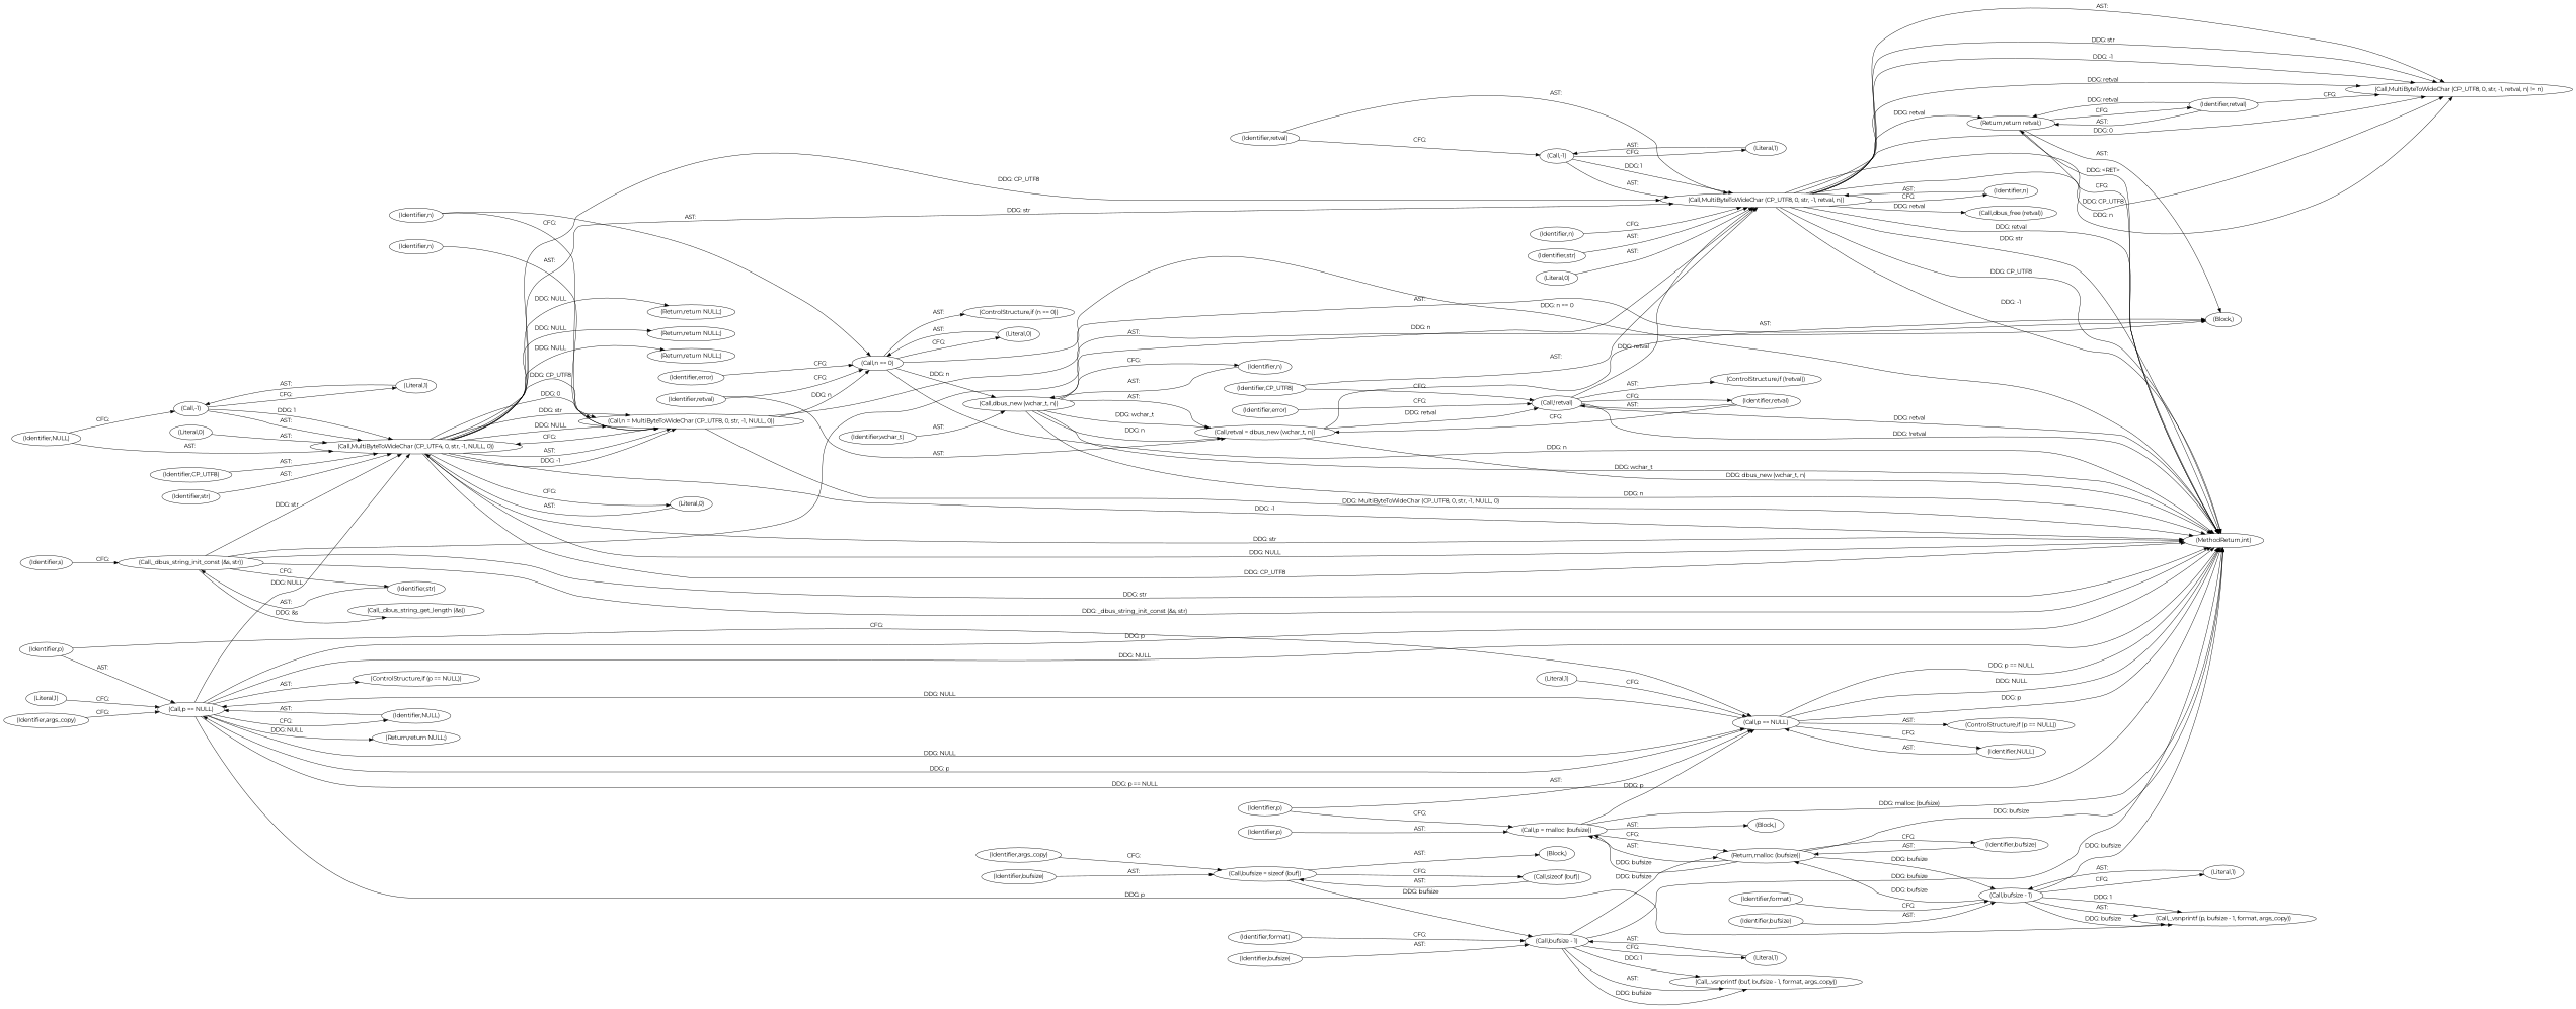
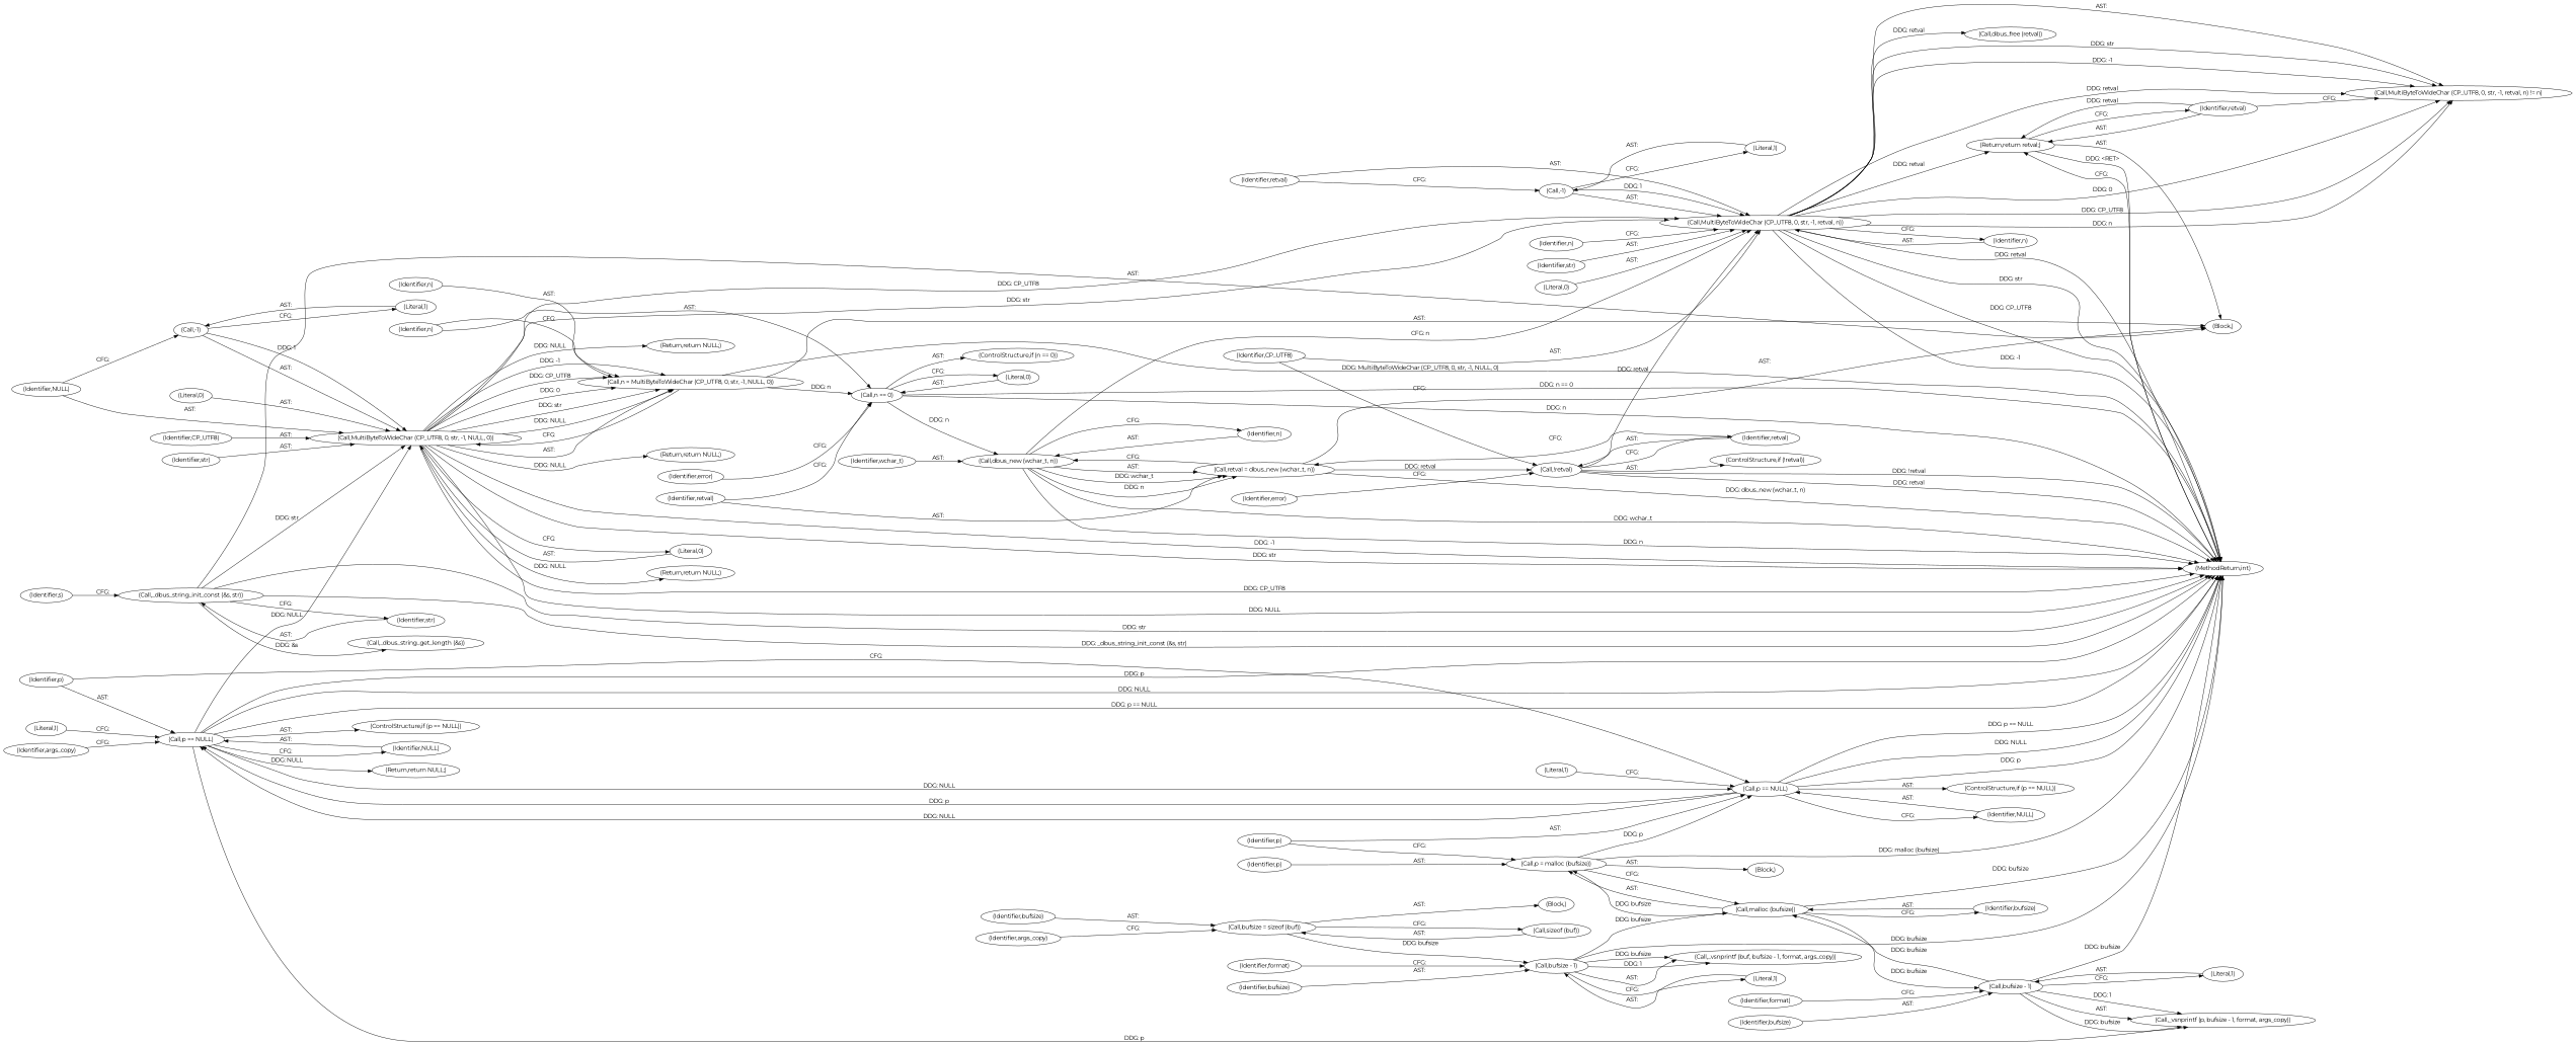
  digraph {
    fontname=Montserrat
    rankdir=LR
    node [fontname=Montserrat]
    edge [fontname=Montserrat]
    n1 [label="(Return,return retval;)"]
    n2 [label="(Identifier,retval)"]
    n3 [label="(MethodReturn,int)"]
    n4 [label="(Block,)"]
    n5 [label="(Call,MultiByteToWideChar (CP_UTF8, 0, str, -1, retval, n) != n)"]
    n6 [label="(Call,MultiByteToWideChar (CP_UTF8, 0, str, -1, retval, n))"]
    n7 [label="(Call,dbus_free (retval))"]
    n8 [label="(Identifier,n)"]
-   n9 [label="(Call,MultiByteToWideChar (CP_UTF4, 0, str, -1, NULL, 0))"]
+   n9 [label="(Call,MultiByteToWideChar (CP_UTF8, 0, str, -1, NULL, 0))"]
    n10 [label="(Call,n = MultiByteToWideChar (CP_UTF8, 0, str, -1, NULL, 0))"]
    n11 [label="(Literal,0)"]
    n12 [label="(Return,return NULL;)"]
    n13 [label="(Return,return NULL;)"]
    n14 [label="(Return,return NULL;)"]
    n15 [label="(Call,n == 0)"]
    n16 [label="(Call,_dbus_string_init_const (&s, str))"]
    n17 [label="(Identifier,str)"]
    n18 [label="(Call,_dbus_string_get_length (&s))"]
    n19 [label="(Call,-1)"]
    n20 [label="(Literal,1)"]
    n21 [label="(Call,p == NULL)"]
    n22 [label="(Call,p == NULL)"]
    n23 [label="(Call,_vsnprintf (p, bufsize - 1, format, args_copy))"]
    n24 [label="(Return,return NULL;)"]
    n25 [label="(Identifier,NULL)"]
    n26 [label="(ControlStructure,if (p == NULL))"]
    n27 [label="(ControlStructure,if (p == NULL))"]
    n28 [label="(Identifier,NULL)"]
    n29 [label="(Call,p = malloc (bufsize))"]
-   n30 [label="(Return,malloc (bufsize))"]
+   n30 [label="(Call,malloc (bufsize))"]
    n31 [label="(Block,)"]
    n32 [label="(Call,bufsize - 1)"]
    n33 [label="(Identifier,bufsize)"]
    n34 [label="(Literal,1)"]
    n35 [label="(Call,bufsize - 1)"]
    n36 [label="(Call,_vsnprintf (buf, bufsize - 1, format, args_copy))"]
    n37 [label="(Literal,1)"]
    n38 [label="(Call,bufsize = sizeof (buf))"]
    n39 [label="(Block,)"]
    n40 [label="(Call,sizeof (buf))"]
    n41 [label="(Call,-1)"]
    n42 [label="(Literal,1)"]
    n43 [label="(Call,!retval)"]
    n44 [label="(ControlStructure,if (!retval))"]
    n45 [label="(Identifier,retval)"]
    n46 [label="(Call,retval = dbus_new (wchar_t, n))"]
    n47 [label="(Call,dbus_new (wchar_t, n))"]
    n48 [label="(Identifier,n)"]
    n49 [label="(ControlStructure,if (n == 0))"]
    n50 [label="(Literal,0)"]
    n51 [label="(Identifier,n)"]
    n52 [label="(Identifier,bufsize)"]
    n53 [label="(Identifier,p)"]
    n54 [label="(Identifier,error)"]
    n55 [label="(Identifier,format)"]
    n56 [label="(Identifier,s)"]
    n57 [label="(Identifier,NULL)"]
    n58 [label="(Identifier,bufsize)"]
    n59 [label="(Identifier,retval)"]
    n60 [label="(Identifier,wchar_t)"]
    n61 [label="(Identifier,retval)"]
    n62 [label="(Identifier,CP_UTF8)"]
    n63 [label="(Identifier,args_copy)"]
    n64 [label="(Identifier,format)"]
    n65 [label="(Identifier,p)"]
    n66 [label="(Identifier,bufsize)"]
    n67 [label="(Identifier,str)"]
    n68 [label="(Literal,1)"]
    n69 [label="(Identifier,n)"]
    n70 [label="(Literal,0)"]
    n71 [label="(Identifier,error)"]
    n72 [label="(Identifier,CP_UTF8)"]
    n73 [label="(Literal,1)"]
    n74 [label="(Identifier,str)"]
    n75 [label="(Identifier,p)"]
    n76 [label="(Identifier,args_copy)"]
    n77 [label="(Literal,0)"]
    n78 [label="(Identifier,n)"]
    n1 -> n2 [label="CFG: "]
    n1 -> n3 [label="DDG: <RET>"]
    n1 -> n4 [label="AST: "]
    n2 -> n1 [label="AST: "]
    n2 -> n1 [label="DDG: retval"]
    n2 -> n5 [label="CFG: "]
    n3 -> n1 [label="CFG: "]
    n6 -> n1 [label="DDG: retval"]
    n6 -> n3 [label="DDG: retval"]
    n6 -> n3 [label="DDG: str"]
    n6 -> n3 [label="DDG: CP_UTF8"]
    n6 -> n3 [label="DDG: -1"]
    n6 -> n5 [label="AST: "]
    n6 -> n5 [label="DDG: str"]
    n6 -> n5 [label="DDG: -1"]
    n6 -> n5 [label="DDG: retval"]
    n6 -> n5 [label="DDG: 0"]
    n6 -> n5 [label="DDG: CP_UTF8"]
    n6 -> n5 [label="DDG: n"]
    n6 -> n7 [label="DDG: retval"]
    n6 -> n8 [label="CFG: "]
    n8 -> n6 [label="AST: "]
    n9 -> n3 [label="DDG: -1"]
    n9 -> n3 [label="DDG: str"]
    n9 -> n3 [label="DDG: NULL"]
    n9 -> n3 [label="DDG: CP_UTF8"]
    n9 -> n6 [label="DDG: CP_UTF8"]
    n9 -> n6 [label="DDG: str"]
    n9 -> n10 [label="AST: "]
    n9 -> n10 [label="DDG: -1"]
    n9 -> n10 [label="DDG: CP_UTF8"]
    n9 -> n10 [label="DDG: 0"]
    n9 -> n10 [label="DDG: str"]
    n9 -> n10 [label="DDG: NULL"]
    n9 -> n11 [label="CFG: "]
    n9 -> n12 [label="DDG: NULL"]
    n9 -> n13 [label="DDG: NULL"]
    n9 -> n14 [label="DDG: NULL"]
    n10 -> n3 [label="DDG: MultiByteToWideChar (CP_UTF8, 0, str, -1, NULL, 0)"]
    n10 -> n4 [label="AST: "]
    n10 -> n9 [label="CFG: "]
    n10 -> n15 [label="DDG: n"]
    n11 -> n9 [label="AST: "]
    n15 -> n3 [label="DDG: n == 0"]
    n15 -> n3 [label="DDG: n"]
    n15 -> n47 [label="DDG: n"]
    n15 -> n49 [label="AST: "]
    n15 -> n50 [label="CFG: "]
    n16 -> n3 [label="DDG: str"]
    n16 -> n3 [label="DDG: _dbus_string_init_const (&s, str)"]
    n16 -> n4 [label="AST: "]
    n16 -> n9 [label="DDG: str"]
    n16 -> n17 [label="CFG: "]
    n16 -> n18 [label="DDG: &s"]
    n17 -> n16 [label="AST: "]
    n19 -> n9 [label="AST: "]
    n19 -> n9 [label="DDG: 1"]
    n19 -> n20 [label="CFG: "]
    n20 -> n19 [label="AST: "]
    n21 -> n3 [label="DDG: NULL"]
    n21 -> n3 [label="DDG: p == NULL"]
    n21 -> n3 [label="DDG: p"]
    n21 -> n9 [label="DDG: NULL"]
    n21 -> n22 [label="DDG: NULL"]
    n21 -> n23 [label="DDG: p"]
    n21 -> n24 [label="DDG: NULL"]
    n21 -> n25 [label="CFG: "]
    n21 -> n26 [label="AST: "]
    n22 -> n3 [label="DDG: p == NULL"]
    n22 -> n3 [label="DDG: NULL"]
    n22 -> n3 [label="DDG: p"]
    n22 -> n21 [label="DDG: p"]
    n22 -> n21 [label="DDG: NULL"]
    n22 -> n27 [label="AST: "]
    n22 -> n28 [label="CFG: "]
    n25 -> n21 [label="AST: "]
    n28 -> n22 [label="AST: "]
    n29 -> n3 [label="DDG: malloc (bufsize)"]
    n29 -> n22 [label="DDG: p"]
    n29 -> n30 [label="CFG: "]
    n29 -> n31 [label="AST: "]
    n30 -> n3 [label="DDG: bufsize"]
    n30 -> n29 [label="AST: "]
    n30 -> n29 [label="DDG: bufsize"]
    n30 -> n32 [label="DDG: bufsize"]
    n30 -> n33 [label="CFG: "]
    n32 -> n3 [label="DDG: bufsize"]
    n32 -> n23 [label="AST: "]
    n32 -> n23 [label="DDG: bufsize"]
    n32 -> n23 [label="DDG: 1"]
    n32 -> n30 [label="DDG: bufsize"]
    n32 -> n34 [label="CFG: "]
    n33 -> n30 [label="AST: "]
    n34 -> n32 [label="AST: "]
    n35 -> n3 [label="DDG: bufsize"]
    n35 -> n30 [label="DDG: bufsize"]
    n35 -> n36 [label="AST: "]
    n35 -> n36 [label="DDG: bufsize"]
    n35 -> n36 [label="DDG: 1"]
    n35 -> n37 [label="CFG: "]
    n37 -> n35 [label="AST: "]
    n38 -> n35 [label="DDG: bufsize"]
    n38 -> n39 [label="AST: "]
    n38 -> n40 [label="CFG: "]
    n40 -> n38 [label="AST: "]
    n41 -> n6 [label="AST: "]
    n41 -> n6 [label="DDG: 1"]
    n41 -> n42 [label="CFG: "]
    n42 -> n41 [label="AST: "]
    n43 -> n3 [label="DDG: !retval"]
    n43 -> n3 [label="DDG: retval"]
    n43 -> n6 [label="DDG: retval"]
    n43 -> n44 [label="AST: "]
    n43 -> n45 [label="CFG: "]
    n45 -> n43 [label="AST: "]
    n45 -> n46 [label="CFG: "]
    n46 -> n3 [label="DDG: dbus_new (wchar_t, n)"]
    n46 -> n4 [label="AST: "]
    n46 -> n43 [label="DDG: retval"]
+   n46 -> n47 [label="CFG: "]
    n47 -> n3 [label="DDG: n"]
    n47 -> n3 [label="DDG: wchar_t"]
-   n47 -> n6 [label="DDG: n"]
+   n47 -> n6 [label="CFG: n"]
    n47 -> n46 [label="AST: "]
    n47 -> n46 [label="DDG: wchar_t"]
    n47 -> n46 [label="DDG: n"]
    n47 -> n48 [label="CFG: "]
    n48 -> n47 [label="AST: "]
    n50 -> n15 [label="AST: "]
    n51 -> n6 [label="CFG: "]
    n52 -> n35 [label="AST: "]
    n53 -> n29 [label="AST: "]
    n54 -> n43 [label="CFG: "]
    n55 -> n32 [label="CFG: "]
    n56 -> n16 [label="CFG: "]
    n57 -> n9 [label="AST: "]
    n57 -> n19 [label="CFG: "]
    n58 -> n32 [label="AST: "]
    n59 -> n15 [label="CFG: "]
    n59 -> n46 [label="AST: "]
    n60 -> n47 [label="AST: "]
    n61 -> n6 [label="AST: "]
    n61 -> n41 [label="CFG: "]
    n62 -> n9 [label="AST: "]
    n63 -> n21 [label="CFG: "]
    n64 -> n35 [label="CFG: "]
    n65 -> n21 [label="AST: "]
    n65 -> n22 [label="CFG: "]
    n66 -> n38 [label="AST: "]
    n67 -> n9 [label="AST: "]
    n68 -> n21 [label="CFG: "]
    n69 -> n10 [label="CFG: "]
    n69 -> n15 [label="AST: "]
    n70 -> n9 [label="AST: "]
    n71 -> n15 [label="CFG: "]
    n72 -> n6 [label="AST: "]
    n72 -> n43 [label="CFG: "]
    n73 -> n22 [label="CFG: "]
    n74 -> n6 [label="AST: "]
    n75 -> n22 [label="AST: "]
    n75 -> n29 [label="CFG: "]
    n76 -> n38 [label="CFG: "]
    n77 -> n6 [label="AST: "]
    n78 -> n10 [label="AST: "]
  }
